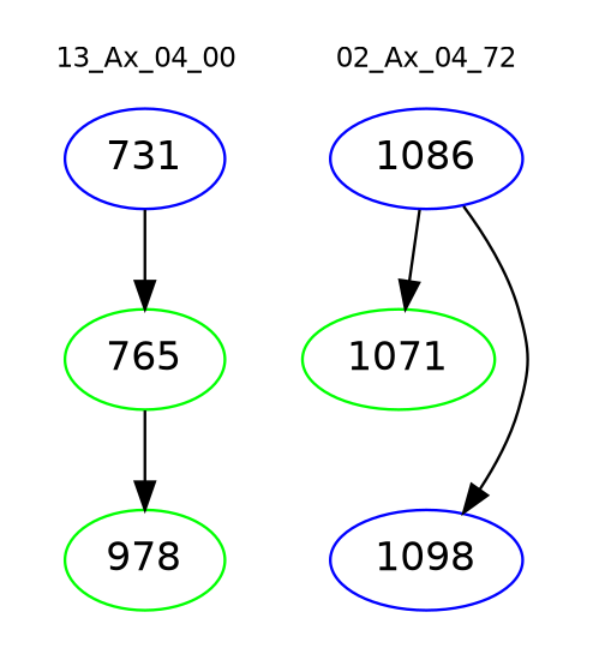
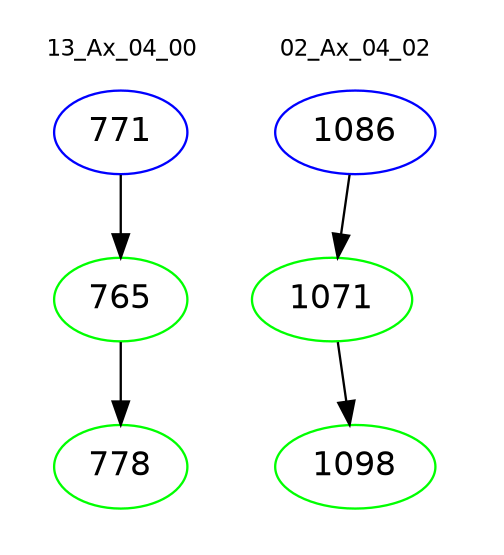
  digraph {
    fontname="DejaVu Sans"
    node [color=blue fontname="DejaVu Sans"]
    edge [color=black fontname="DejaVu Sans"]
-   n1 [label=731]
+   n1 [label=771]
    n2 [color=green label=765]
-   n3 [color=green label=978]
+   n3 [color=green label=778]
    n4 [label=1086]
    n5 [color=green label=1071]
-   n6 [label=1098]
+   n6 [color=green label=1098]
    subgraph cluster_1 {
      color=white
      fontsize=10
      label="13_Ax_04_00"
      n1
      n2
      n3
    }
    subgraph cluster_2 {
      color=white
      fontsize=10
-     label="02_Ax_04_72"
+     label="02_Ax_04_02"
      n4
      n5
      n6
    }
    n1 -> n2
    n2 -> n3
    n4 -> n5
-   n4 -> n6
+   n5 -> n6
  }
